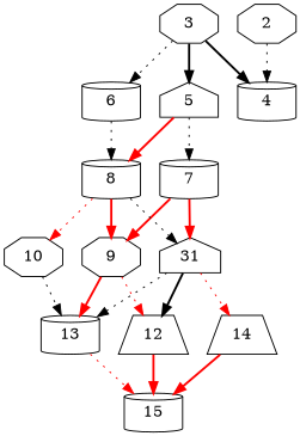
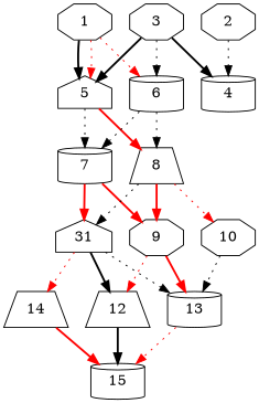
  digraph {
    node [alpha=0.19 shape=octagon]
    edge [color=red style=dotted]
+   1 [alpha=0.10 expect_size=50519040]
    5 [expect_size=42887168 shape=house]
    6 [alpha=0.16 expect_size=35613696 shape=cylinder]
    7 [alpha=0.09 expect_size=49530880 shape=cylinder]
-   8 [alpha=0.01 expect_size=41225216 shape=cylinder]
+   8 [alpha=0.01 expect_size=41225216 shape=trapezium]
    9 [alpha=0.17 expect_size=43289600]
    n7 [alpha=0.04 expect_size=35598336 label=31 shape=house]
    10 [alpha=0.13 expect_size=14480384]
    2 [alpha=0.05 expect_size=31905792]
    4 [alpha=0.01 expect_size=8001536 shape=cylinder]
    3 [alpha=0.06 expect_size=20940800]
    12 [alpha=0.00 expect_size=11614208 shape=trapezium]
    13 [expect_size=24477696 shape=cylinder]
    14 [alpha=0.13 expect_size=38672384 shape=trapezium]
    15 [alpha=0.05 expect_size=41267200 shape=cylinder]
+   1 -> 5 [color=black style=bold]
+   1 -> 5
+   1 -> 6
    5 -> 7 [color=black]
    5 -> 8 [style=bold]
+   6 -> 7 [color=black]
    6 -> 8 [color=black]
    7 -> 9 [style=bold]
    7 -> n7 [style=bold]
    8 -> 9 [style=bold]
    8 -> n7 [color=black]
    8 -> 10
    9 -> 12
    9 -> 13 [style=bold]
    n7 -> 12 [color=black style=bold]
    n7 -> 13 [color=black]
    n7 -> 14
    10 -> 13 [color=black]
    2 -> 4 [color=black]
    3 -> 5 [color=black style=bold]
    3 -> 6 [color=black]
    3 -> 4 [color=black style=bold]
-   12 -> 15 [style=bold]
+   12 -> 15 [color=black style=bold]
    13 -> 15
    14 -> 15 [style=bold]
  }
